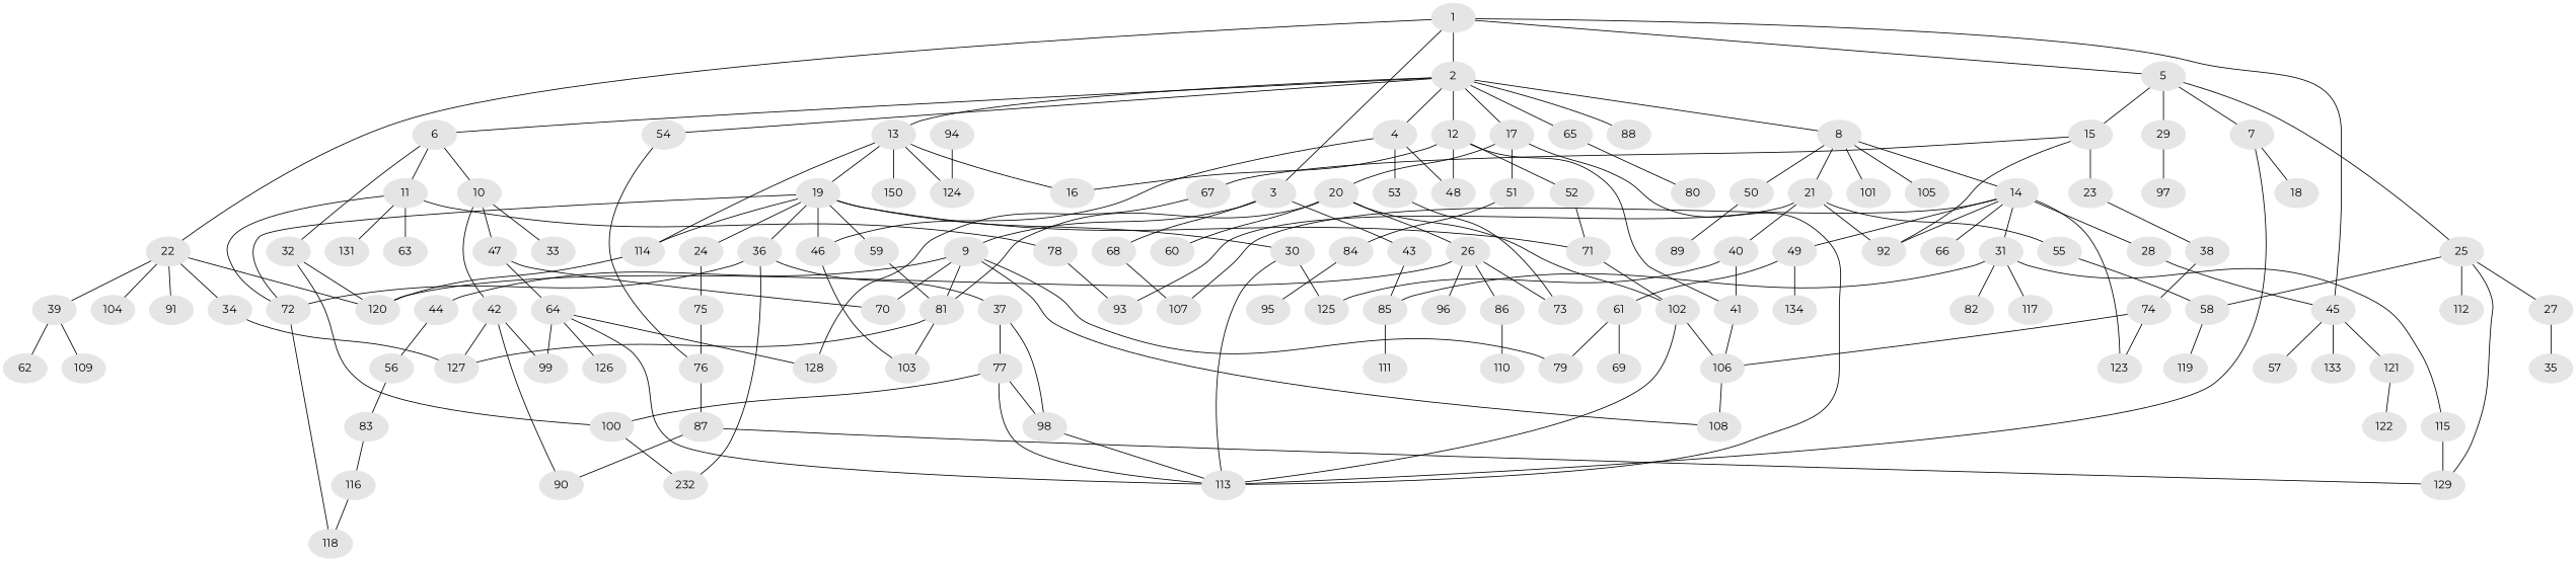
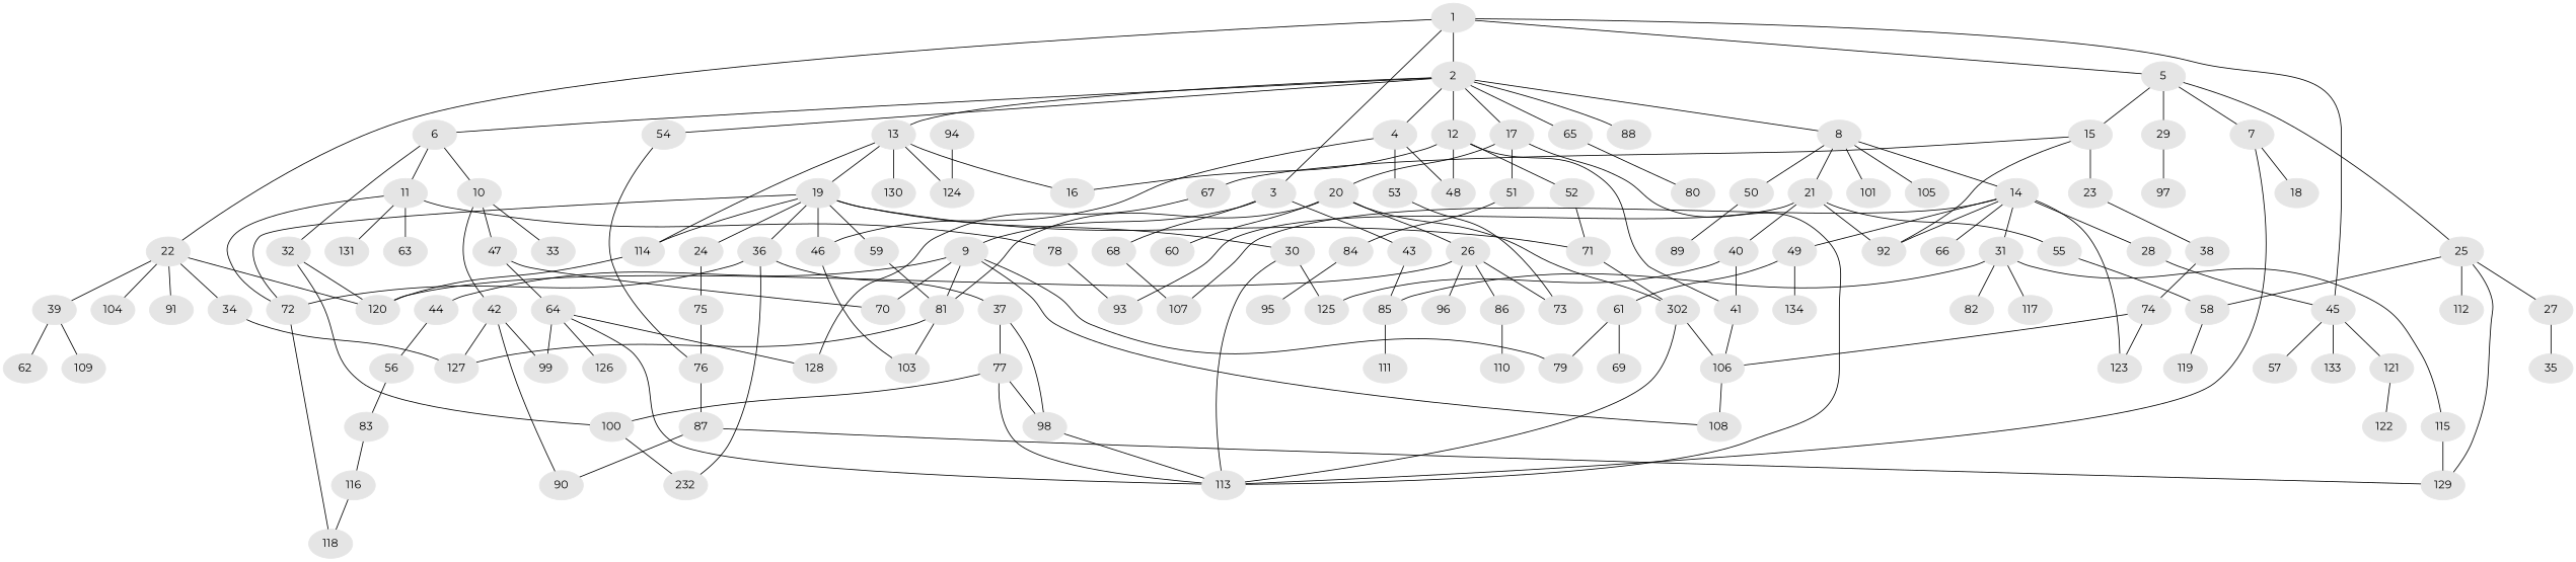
  graph {
    fontname=Montserrat
    node [color=gray90 fontname=Montserrat style=filled]
    edge [fontname=Montserrat]
    1
    2
    3
    5
    22
    45
    4
    6
    8
    12
    13
    17
    54
    65
    88
    9
    43
    68
    7
    15
    25
    29
    34
    39
    91
    104
    120
    57
    121
    133
    46
    48
    53
    10
    11
    32
    14
    21
    50
    101
    105
    16
    41
    52
    19
    114
    124
-   130 [label=150]
+   130
    113
    20
    51
    76
    80
    44
    70
    79
    81
    108
    85
    107
    103
    73
    18
    92
    23
    67
    27
    58
    112
    129
    97
    33
    42
    47
    63
    72
    78
    131
    100
    28
    31
    49
    66
    123
    40
    55
    93
    89
    56
    127
    90
    99
    64
    118
    106
    71
    24
    30
    36
    59
    82
    115
    117
    61
    134
    38
    128
    26
    60
-   102
+   102 [label=302]
    84
    75
    125
    37
    n115 [label=232]
    86
    96
    62
    109
    74
    35
    119
    110
    111
    77
    98
    83
    122
    126
    69
    95
    87
    116
    94
    1 -- 2
    1 -- 3
    1 -- 5
    1 -- 22
    1 -- 45
    2 -- 4
    2 -- 6
    2 -- 8
    2 -- 12
    2 -- 13
    2 -- 17
    2 -- 54
    2 -- 65
    2 -- 88
    3 -- 9
    3 -- 43
    3 -- 68
    5 -- 7
    5 -- 15
    5 -- 25
    5 -- 29
    22 -- 34
    22 -- 39
    22 -- 91
    22 -- 104
    22 -- 120
    45 -- 57
    45 -- 121
    45 -- 133
    4 -- 46
    4 -- 48
    4 -- 53
    6 -- 10
    6 -- 11
    6 -- 32
    8 -- 14
    8 -- 21
    8 -- 50
    8 -- 101
    8 -- 105
    12 -- 48
    12 -- 16
    12 -- 41
    12 -- 52
    13 -- 16
    13 -- 19
    13 -- 114
    13 -- 124
    13 -- 130
    17 -- 113
    17 -- 20
    17 -- 51
    54 -- 76
    65 -- 80
    9 -- 44
    9 -- 70
    9 -- 79
    9 -- 81
    9 -- 108
    43 -- 85
    68 -- 107
    7 -- 113
    7 -- 18
    15 -- 92
    15 -- 23
    15 -- 67
    25 -- 27
    25 -- 58
    25 -- 112
    25 -- 129
    29 -- 97
    34 -- 127
    39 -- 62
    39 -- 109
    121 -- 122
    46 -- 103
    53 -- 73
    10 -- 33
    10 -- 42
    10 -- 47
    11 -- 63
    11 -- 72
    11 -- 78
    11 -- 131
    32 -- 120
    32 -- 100
    14 -- 107
    14 -- 92
    14 -- 28
    14 -- 31
    14 -- 49
    14 -- 66
    14 -- 123
    21 -- 92
    21 -- 40
    21 -- 55
    21 -- 93
    50 -- 89
    41 -- 106
    52 -- 71
    19 -- 46
    19 -- 114
    19 -- 72
    19 -- 71
    19 -- 24
    19 -- 30
    19 -- 36
    19 -- 59
    114 -- 120
    20 -- 81
    20 -- 26
    20 -- 60
    20 -- 102
    51 -- 84
    76 -- 87
    44 -- 56
    81 -- 103
    81 -- 127
    85 -- 111
    23 -- 38
    67 -- 128
    27 -- 35
    58 -- 119
    42 -- 127
    42 -- 90
    42 -- 99
    47 -- 70
    47 -- 64
    72 -- 118
    78 -- 93
    100 -- n115
    28 -- 45
    31 -- 85
    31 -- 82
    31 -- 115
    31 -- 117
    49 -- 61
    49 -- 134
    40 -- 41
    40 -- 125
    55 -- 58
    56 -- 83
    64 -- 113
    64 -- 99
    64 -- 128
    64 -- 126
    106 -- 108
    71 -- 102
    24 -- 75
    30 -- 113
    30 -- 125
    36 -- 72
    36 -- 37
    36 -- n115
    59 -- 81
    115 -- 129
    61 -- 79
    61 -- 69
    38 -- 74
    26 -- 120
    26 -- 73
    26 -- 86
    26 -- 96
    102 -- 113
    102 -- 106
    84 -- 95
    75 -- 76
    37 -- 77
    37 -- 98
    86 -- 110
    74 -- 123
    74 -- 106
    77 -- 113
    77 -- 100
    77 -- 98
    98 -- 113
    83 -- 116
    87 -- 129
    87 -- 90
    116 -- 118
    94 -- 124
  }
